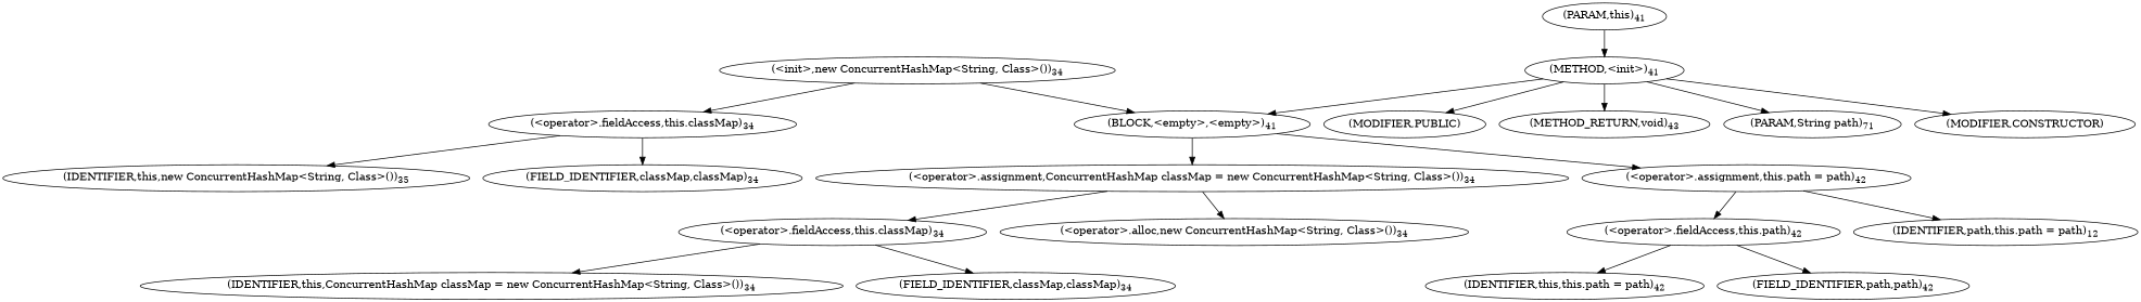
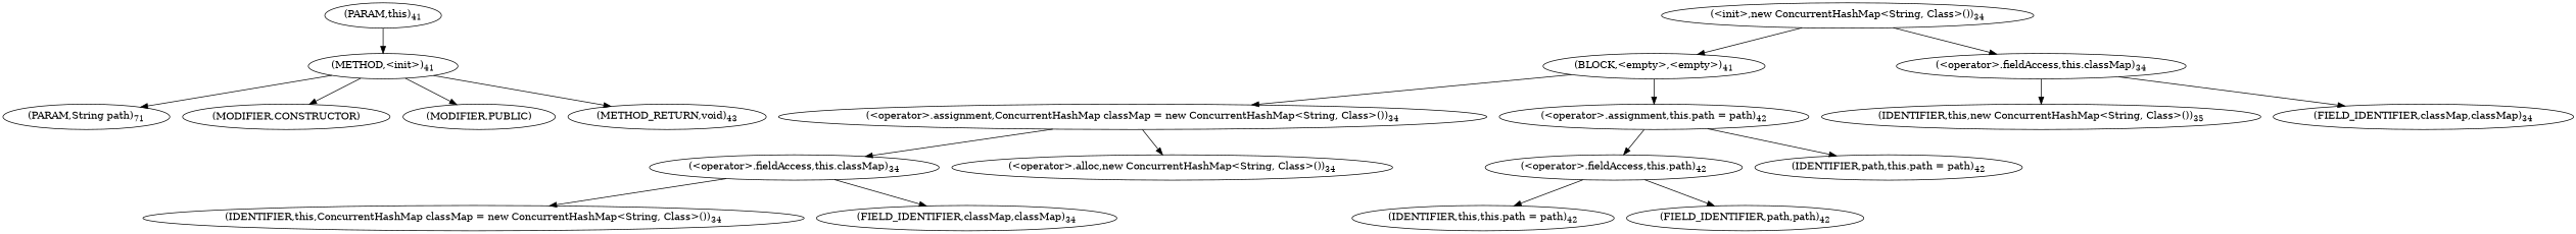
  digraph {
    n1 [label=<(METHOD,&lt;init&gt;)<SUB>41</SUB>>]
    n2 [label=<(PARAM,String path)<SUB>71</SUB>>]
    n3 [label=<(BLOCK,&lt;empty&gt;,&lt;empty&gt;)<SUB>41</SUB>>]
    n4 [label=<(MODIFIER,CONSTRUCTOR)>]
    n5 [label=<(MODIFIER,PUBLIC)>]
    n6 [label=<(METHOD_RETURN,void)<SUB>43</SUB>>]
    n7 [label=<(PARAM,this)<SUB>41</SUB>>]
    n8 [label=<(&lt;operator&gt;.assignment,ConcurrentHashMap classMap = new ConcurrentHashMap&lt;String, Class&gt;())<SUB>34</SUB>>]
    n9 [label=<(&lt;operator&gt;.assignment,this.path = path)<SUB>42</SUB>>]
    n10 [label=<(&lt;operator&gt;.fieldAccess,this.classMap)<SUB>34</SUB>>]
    n11 [label=<(&lt;operator&gt;.alloc,new ConcurrentHashMap&lt;String, Class&gt;())<SUB>34</SUB>>]
    n12 [label=<(&lt;init&gt;,new ConcurrentHashMap&lt;String, Class&gt;())<SUB>34</SUB>>]
    n13 [label=<(&lt;operator&gt;.fieldAccess,this.classMap)<SUB>34</SUB>>]
    n14 [label=<(&lt;operator&gt;.fieldAccess,this.path)<SUB>42</SUB>>]
-   n15 [label=<(IDENTIFIER,path,this.path = path)<SUB>12</SUB>>]
+   n15 [label=<(IDENTIFIER,path,this.path = path)<SUB>42</SUB>>]
    n16 [label=<(IDENTIFIER,this,ConcurrentHashMap classMap = new ConcurrentHashMap&lt;String, Class&gt;())<SUB>34</SUB>>]
    n17 [label=<(FIELD_IDENTIFIER,classMap,classMap)<SUB>34</SUB>>]
    n18 [label=<(IDENTIFIER,this,new ConcurrentHashMap&lt;String, Class&gt;())<SUB>35</SUB>>]
    n19 [label=<(FIELD_IDENTIFIER,classMap,classMap)<SUB>34</SUB>>]
    n20 [label=<(IDENTIFIER,this,this.path = path)<SUB>42</SUB>>]
    n21 [label=<(FIELD_IDENTIFIER,path,path)<SUB>42</SUB>>]
    n1 -> n2
-   n1 -> n3
    n1 -> n4
    n1 -> n5
    n1 -> n6
    n3 -> n8
    n3 -> n9
    n7 -> n1
    n8 -> n10
    n8 -> n11
    n9 -> n14
    n9 -> n15
    n10 -> n16
    n10 -> n17
    n12 -> n3
    n12 -> n13
    n13 -> n18
    n13 -> n19
    n14 -> n20
    n14 -> n21
  }
